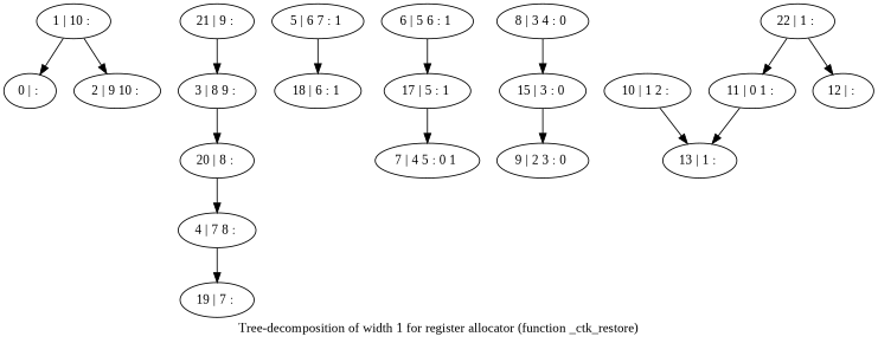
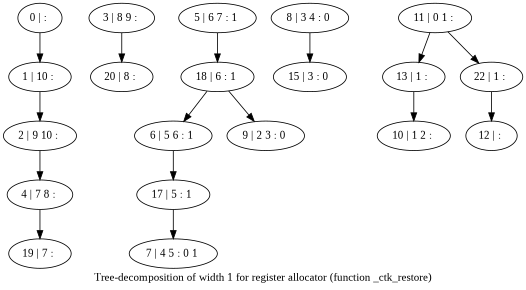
  digraph {
    fontname="Liberation Serif"
    label="Tree-decomposition of width 1 for register allocator (function _ctk_restore)"
    node [fontname="Liberation Serif"]
    edge [fontname="Liberation Serif"]
    n1 [label="0 | : "]
    n2 [label="1 | 10 : "]
    n3 [label="2 | 9 10 : "]
-   n4 [label="21 | 9 : "]
    n5 [label="3 | 8 9 : "]
    n6 [label="20 | 8 : "]
    n7 [label="4 | 7 8 : "]
    n8 [label="19 | 7 : "]
    n9 [label="5 | 6 7 : 1 "]
    n10 [label="18 | 6 : 1 "]
    n11 [label="6 | 5 6 : 1 "]
    n12 [label="17 | 5 : 1 "]
    n13 [label="7 | 4 5 : 0 1 "]
    n14 [label="8 | 3 4 : 0 "]
    n15 [label="15 | 3 : 0 "]
    n16 [label="9 | 2 3 : 0 "]
    n17 [label="10 | 1 2 : "]
    n18 [label="13 | 1 : "]
    n19 [label="11 | 0 1 : "]
    n20 [label="22 | 1 : "]
    n21 [label="12 | : "]
-   n2 -> n1
+   n1 -> n2
    n2 -> n3
-   n4 -> n5
    n5 -> n6
-   n6 -> n7
+   n3 -> n7
    n7 -> n8
    n9 -> n10
+   n10 -> n11
    n11 -> n12
    n12 -> n13
    n14 -> n15
-   n15 -> n16
-   n17 -> n18
+   n10 -> n16
+   n18 -> n17
    n19 -> n18
-   n20 -> n19
+   n19 -> n20
    n20 -> n21
  }
